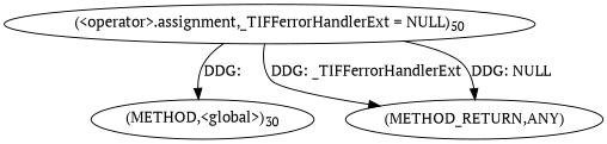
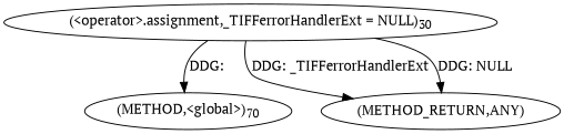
  digraph {
    fontname="PT Serif"
    node [fontname="PT Serif"]
    edge [fontname="PT Serif"]
-   n1 [label=<(METHOD,&lt;global&gt;)<SUB>30</SUB>>]
-   n2 [label=<(&lt;operator&gt;.assignment,_TIFFerrorHandlerExt = NULL)<SUB>50</SUB>>]
+   n1 [label=<(METHOD,&lt;global&gt;)<SUB>70</SUB>>]
+   n2 [label=<(&lt;operator&gt;.assignment,_TIFFerrorHandlerExt = NULL)<SUB>30</SUB>>]
    n3 [label=<(METHOD_RETURN,ANY)>]
    n2 -> n1 [label="DDG: "]
    n2 -> n3 [label="DDG: _TIFFerrorHandlerExt"]
    n2 -> n3 [label="DDG: NULL"]
  }
